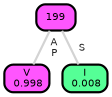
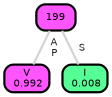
  graph {
    ranksep="0 equally"
    splines=straight
    node [color=black fontcolor=black fontname=helvetica penwidth=3 shape=box style="filled, rounded"]
    edge [color=lightgray fontcolor=grey14 fontname=helvetica fontweight=bold penwidth=3]
-   n1 [fillcolor="#ff55fe" label="V\n 0.998"]
+   n1 [fillcolor="#ff55fe" label="V\n 0.992"]
    n2 [fillcolor="#fd56fd" label=199]
    n3 [fillcolor="#55ff96" label="I\n 0.008"]
    subgraph sub_1 {
      rank=same
    }
    n2 -- n1 [label=" A\n P"]
    n2 -- n3 [label=" S"]
  }
